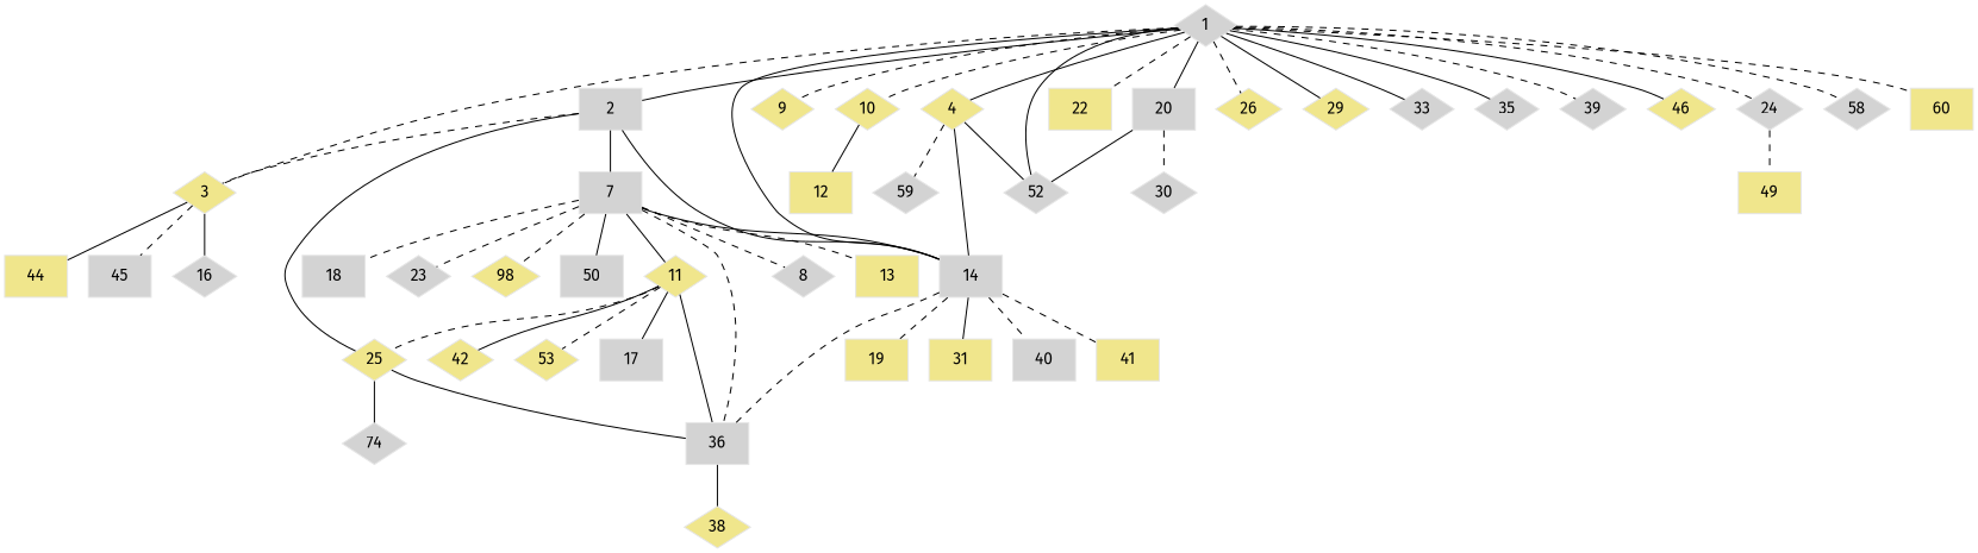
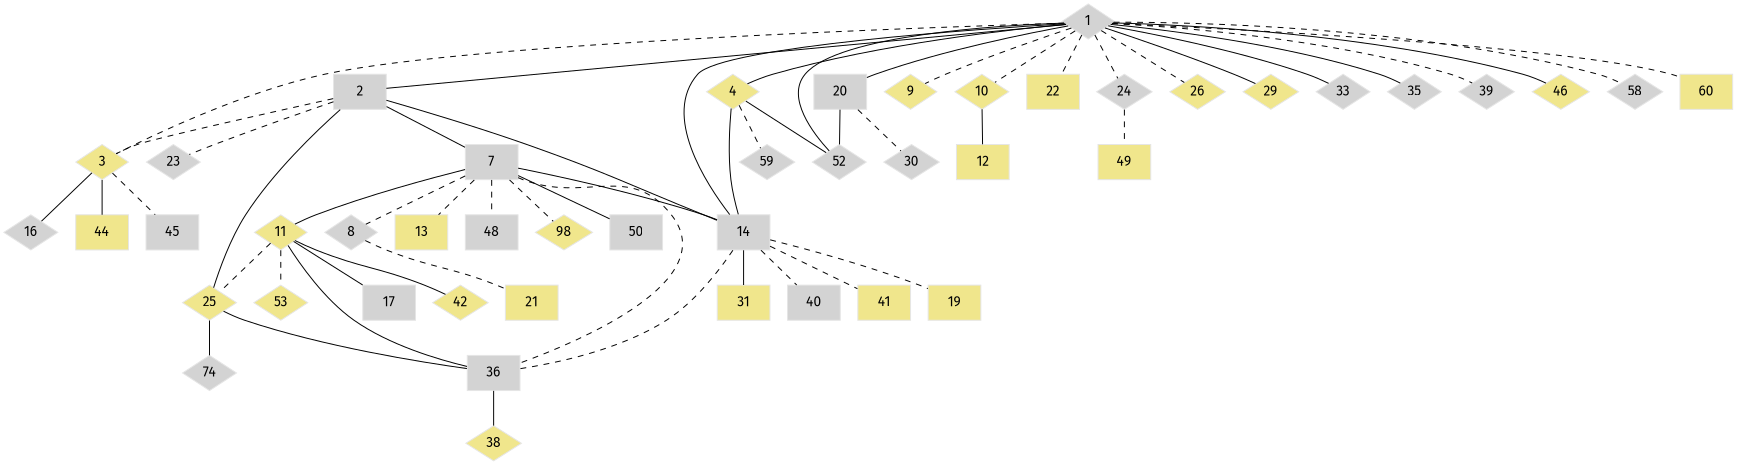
  graph {
    fontname="Fira Sans"
    node [color=gray90 fillcolor=lightgrey fontname="Fira Sans" shape=diamond style=filled]
    edge [fontname="Fira Sans" style=solid]
    1 [super="+5"]
    2 [shape=box super="+6"]
    3 [fillcolor=khaki super="+56"]
    4 [fillcolor=khaki super="+54"]
    9 [fillcolor=khaki]
    10 [fillcolor=khaki super="+57"]
    14 [shape=box super="+37"]
    20 [shape=box super="+32"]
    22 [fillcolor=khaki shape=box]
    24
    26 [fillcolor=khaki super="+47"]
    29 [fillcolor=khaki]
    33
    35
    39
    46 [fillcolor=khaki]
    52
    58
    60 [fillcolor=khaki shape=box]
    7 [shape=box super="+43"]
    25 [fillcolor=khaki super="+27"]
    16
    44 [fillcolor=khaki shape=box]
    45 [shape=box]
    59
    12 [fillcolor=khaki shape=box]
    36 [shape=box super="+48"]
    19 [fillcolor=khaki shape=box]
    31 [fillcolor=khaki shape=box]
    40 [shape=box]
    41 [fillcolor=khaki shape=box]
    30
    49 [fillcolor=khaki shape=box]
    11 [fillcolor=khaki super="+55"]
    8 [super="+15"]
    13 [fillcolor=khaki shape=box]
-   18 [shape=box]
+   18 [shape=box label=48]
    23
    n39 [fillcolor=khaki label=98]
    50 [shape=box]
    17 [shape=box]
    42 [fillcolor=khaki super="+51"]
    53 [fillcolor=khaki super="+61"]
    n44 [label=74]
+   21 [fillcolor=khaki shape=box]
    38 [fillcolor=khaki]
    1 -- 2
    1 -- 3 [style=dashed]
    1 -- 4
    1 -- 9 [style=dashed]
    1 -- 10 [style=dashed]
    1 -- 14
    1 -- 20
    1 -- 22 [style=dashed]
    1 -- 24 [style=dashed]
    1 -- 26 [style=dashed]
    1 -- 29
    1 -- 33
    1 -- 35
    1 -- 39 [style=dashed]
    1 -- 46
    1 -- 52
    1 -- 58 [style=dashed]
    1 -- 60 [style=dashed]
    2 -- 3 [style=dashed]
    2 -- 14
    2 -- 7
    2 -- 25
    3 -- 16
    3 -- 44
    3 -- 45 [style=dashed]
    4 -- 14
    4 -- 52
    4 -- 59 [style=dashed]
    10 -- 12
    14 -- 36 [style=dashed]
    14 -- 19 [style=dashed]
    14 -- 31
    14 -- 40 [style=dashed]
    14 -- 41 [style=dashed]
    20 -- 52
    20 -- 30 [style=dashed]
    24 -- 49 [style=dashed]
    7 -- 14
    7 -- 36 [style=dashed]
    7 -- 11
    7 -- 8 [style=dashed]
    7 -- 13 [style=dashed]
    7 -- 18 [style=dashed]
-   7 -- 23 [style=dashed]
+   2 -- 23 [style=dashed]
    7 -- n39 [style=dashed]
    7 -- 50
    25 -- 36
    25 -- n44
    36 -- 38
    11 -- 25 [style=dashed]
    11 -- 36
    11 -- 17
    11 -- 42
    11 -- 53 [style=dashed]
+   8 -- 21 [style=dashed]
  }
